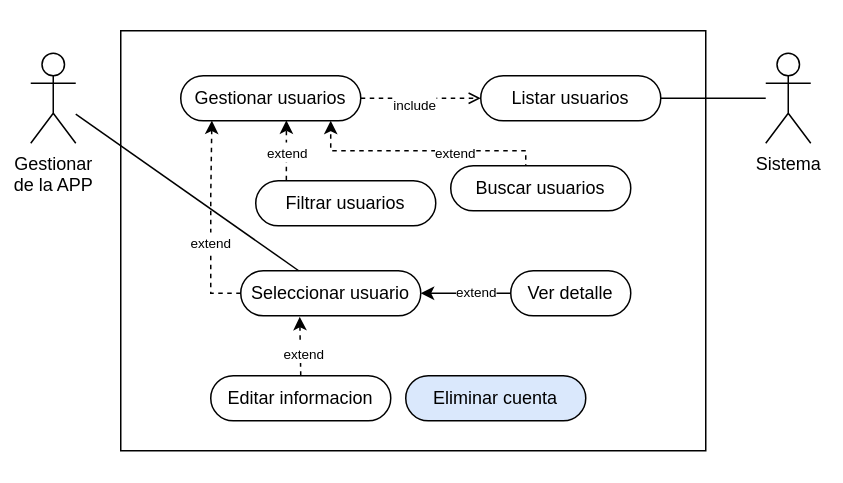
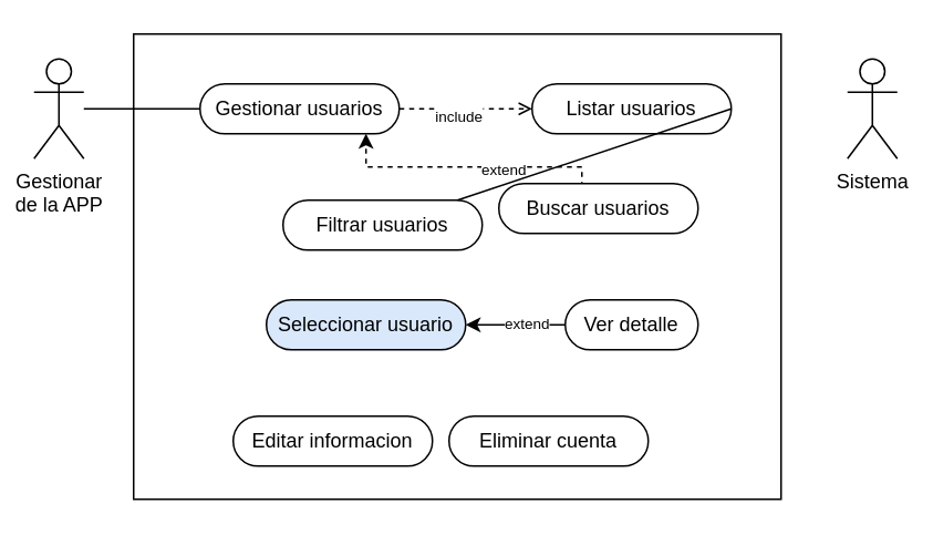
  <mxCell id="0" />
  <mxCell id="1" parent="0" />
  <mxCell id="2" value="" style="rounded=0;whiteSpace=wrap;html=1;" vertex="1" parent="1"><mxGeometry x="80" y="20" width="390" height="280" as="geometry" /></mxCell>
  <mxCell id="3" value="&lt;div&gt;Gestionar&lt;/div&gt;&lt;div&gt;de la APP&lt;/div&gt;" style="shape=umlActor;verticalLabelPosition=bottom;verticalAlign=top;html=1;outlineConnect=0;" vertex="1" parent="1"><mxGeometry x="20" y="35" width="30" height="60" as="geometry" /></mxCell>
  <mxCell id="4" value="" style="edgeStyle=orthogonalEdgeStyle;rounded=0;orthogonalLoop=1;jettySize=auto;html=1;dashed=1;endArrow=open;" edge="1" parent="1" source="7" target="8"><mxGeometry relative="1" as="geometry" /></mxCell>
  <mxCell id="5" value="&lt;font style=&quot;font-size: 9px;&quot;&gt;Text&lt;/font&gt;" style="edgeLabel;html=1;align=center;verticalAlign=middle;resizable=0;points=[];" vertex="1" connectable="0" parent="4"><mxGeometry x="-0.222" relative="1" as="geometry"><mxPoint as="offset" /></mxGeometry></mxCell>
  <mxCell id="6" value="&lt;font style=&quot;font-size: 9px;&quot;&gt;include&lt;/font&gt;" style="edgeLabel;html=1;align=center;verticalAlign=middle;resizable=0;points=[];" vertex="1" connectable="0" parent="4"><mxGeometry x="-0.135" y="-3" relative="1" as="geometry"><mxPoint as="offset" /></mxGeometry></mxCell>
  <mxCell id="7" value="Gestionar usuarios" style="rounded=1;whiteSpace=wrap;html=1;arcSize=50;" vertex="1" parent="1"><mxGeometry x="120" y="50" width="120" height="30" as="geometry" /></mxCell>
  <mxCell id="8" value="Listar usuarios" style="rounded=1;whiteSpace=wrap;html=1;arcSize=50;" vertex="1" parent="1"><mxGeometry x="320" y="50" width="120" height="30" as="geometry" /></mxCell>
  <mxCell id="9" value="Sistema" style="shape=umlActor;verticalLabelPosition=bottom;verticalAlign=top;html=1;outlineConnect=0;" vertex="1" parent="1"><mxGeometry x="510" y="35" width="30" height="60" as="geometry" /></mxCell>
  <mxCell id="10" style="edgeStyle=orthogonalEdgeStyle;rounded=0;orthogonalLoop=1;jettySize=auto;html=1;exitX=0.25;exitY=0;exitDx=0;exitDy=0;entryX=0.833;entryY=1;entryDx=0;entryDy=0;dashed=1;entryPerimeter=0;" edge="1" parent="1" source="12" target="7"><mxGeometry relative="1" as="geometry"><Array as="points"><mxPoint x="350" y="100" /><mxPoint x="220" y="100" /></Array></mxGeometry></mxCell>
  <mxCell id="11" value="&lt;font style=&quot;font-size: 9px;&quot;&gt;extend&lt;/font&gt;" style="edgeLabel;html=1;align=center;verticalAlign=middle;resizable=0;points=[];" vertex="1" connectable="0" parent="10"><mxGeometry x="-0.128" relative="1" as="geometry"><mxPoint as="offset" /></mxGeometry></mxCell>
  <mxCell id="12" value="Buscar usuarios" style="rounded=1;whiteSpace=wrap;html=1;arcSize=50;" vertex="1" parent="1"><mxGeometry x="300" y="110" width="120" height="30" as="geometry" /></mxCell>
- <mxCell id="13" style="edgeStyle=orthogonalEdgeStyle;rounded=0;orthogonalLoop=1;jettySize=auto;html=1;exitX=0.17;exitY=-0.01;exitDx=0;exitDy=0;entryX=0.587;entryY=0.99;entryDx=0;entryDy=0;entryPerimeter=0;dashed=1;exitPerimeter=0;" edge="1" parent="1" source="15" target="7"><mxGeometry relative="1" as="geometry"><mxPoint x="190" y="185" as="sourcePoint" /><mxPoint x="160" y="95" as="targetPoint" /><Array as="points" /></mxGeometry></mxCell>
- <mxCell id="14" value="&lt;font style=&quot;font-size: 9px;&quot;&gt;extend&lt;/font&gt;" style="edgeLabel;html=1;align=center;verticalAlign=middle;resizable=0;points=[];" vertex="1" connectable="0" parent="13"><mxGeometry x="0.29" relative="1" as="geometry"><mxPoint y="7" as="offset" /></mxGeometry></mxCell>
  <mxCell id="15" value="Filtrar usuarios" style="rounded=1;whiteSpace=wrap;html=1;arcSize=50;" vertex="1" parent="1"><mxGeometry x="170" y="120" width="120" height="30" as="geometry" /></mxCell>
- <mxCell id="16" value="Seleccionar usuario" style="rounded=1;whiteSpace=wrap;html=1;arcSize=50;" vertex="1" parent="1"><mxGeometry x="160" y="180" width="120" height="30" as="geometry" /></mxCell>
- <mxCell id="17" style="edgeStyle=orthogonalEdgeStyle;rounded=0;orthogonalLoop=1;jettySize=auto;html=1;exitX=0;exitY=0.5;exitDx=0;exitDy=0;entryX=0.173;entryY=0.995;entryDx=0;entryDy=0;entryPerimeter=0;dashed=1;" edge="1" parent="1" source="16" target="7"><mxGeometry relative="1" as="geometry" /></mxCell>
- <mxCell id="18" value="&lt;font style=&quot;font-size: 9px;&quot;&gt;extend&lt;/font&gt;" style="edgeLabel;html=1;align=center;verticalAlign=middle;resizable=0;points=[];" vertex="1" connectable="0" parent="17"><mxGeometry x="-0.39" y="1" relative="1" as="geometry"><mxPoint y="-14" as="offset" /></mxGeometry></mxCell>
- <mxCell id="19" value="" style="endArrow=none;html=1;rounded=0;exitX=1;exitY=0.5;exitDx=0;exitDy=0;" edge="1" parent="1" source="8" target="9"><mxGeometry width="50" height="50" relative="1" as="geometry"><mxPoint x="290" y="240" as="sourcePoint" /><mxPoint x="340" y="190" as="targetPoint" /></mxGeometry></mxCell>
- <mxCell id="20" value="" style="endArrow=none;html=1;rounded=0;" edge="1" parent="1" source="3" target="16"><mxGeometry width="50" height="50" relative="1" as="geometry"><mxPoint x="290" y="240" as="sourcePoint" /><mxPoint x="340" y="190" as="targetPoint" /></mxGeometry></mxCell>
+ <mxCell id="16" value="Seleccionar usuario" style="rounded=1;whiteSpace=wrap;html=1;arcSize=50;fillColor=#dae8fc;" vertex="1" parent="1"><mxGeometry x="160" y="180" width="120" height="30" as="geometry" /></mxCell>
+ <mxCell id="19" value="" style="endArrow=none;html=1;rounded=0;exitX=1;exitY=0.5;exitDx=0;exitDy=0;" edge="1" parent="1" source="8" target="15"><mxGeometry width="50" height="50" relative="1" as="geometry"><mxPoint x="290" y="240" as="sourcePoint" /><mxPoint x="340" y="190" as="targetPoint" /></mxGeometry></mxCell>
+ <mxCell id="20" value="" style="endArrow=none;html=1;rounded=0;entryX=0;entryY=0.5;entryDx=0;entryDy=0;" edge="1" parent="1" source="3" target="7"><mxGeometry width="50" height="50" relative="1" as="geometry"><mxPoint x="290" y="240" as="sourcePoint" /><mxPoint x="340" y="190" as="targetPoint" /></mxGeometry></mxCell>
  <mxCell id="21" style="edgeStyle=orthogonalEdgeStyle;rounded=0;orthogonalLoop=1;jettySize=auto;html=1;exitX=0;exitY=0.5;exitDx=0;exitDy=0;entryX=1;entryY=0.5;entryDx=0;entryDy=0;dashed=0;" edge="1" parent="1" source="23" target="16"><mxGeometry relative="1" as="geometry" /></mxCell>
  <mxCell id="22" value="&lt;font style=&quot;font-size: 9px;&quot;&gt;extend&lt;/font&gt;" style="edgeLabel;html=1;align=center;verticalAlign=middle;resizable=0;points=[];" vertex="1" connectable="0" parent="21"><mxGeometry x="-0.199" y="-2" relative="1" as="geometry"><mxPoint as="offset" /></mxGeometry></mxCell>
  <mxCell id="23" value="Ver detalle" style="rounded=1;whiteSpace=wrap;html=1;arcSize=50;" vertex="1" parent="1"><mxGeometry x="340" y="180" width="80" height="30" as="geometry" /></mxCell>
  <mxCell id="24" value="Editar informacion" style="rounded=1;whiteSpace=wrap;html=1;arcSize=50;" vertex="1" parent="1"><mxGeometry x="140" y="250" width="120" height="30" as="geometry" /></mxCell>
- <mxCell id="25" value="Eliminar cuenta" style="rounded=1;whiteSpace=wrap;html=1;arcSize=50;fillColor=#dae8fc;" vertex="1" parent="1"><mxGeometry x="270" y="250" width="120" height="30" as="geometry" /></mxCell>
- <mxCell id="26" style="edgeStyle=orthogonalEdgeStyle;rounded=0;orthogonalLoop=1;jettySize=auto;html=1;exitX=0.5;exitY=0;exitDx=0;exitDy=0;entryX=0.328;entryY=1.024;entryDx=0;entryDy=0;entryPerimeter=0;dashed=1;" edge="1" parent="1" source="24" target="16"><mxGeometry relative="1" as="geometry" /></mxCell>
- <mxCell id="27" value="&lt;font style=&quot;font-size: 9px;&quot;&gt;extend&lt;/font&gt;" style="edgeLabel;html=1;align=center;verticalAlign=middle;resizable=0;points=[];" vertex="1" connectable="0" parent="26"><mxGeometry x="-0.231" y="-2" relative="1" as="geometry"><mxPoint as="offset" /></mxGeometry></mxCell>
+ <mxCell id="25" value="Eliminar cuenta" style="rounded=1;whiteSpace=wrap;html=1;arcSize=50;" vertex="1" parent="1"><mxGeometry x="270" y="250" width="120" height="30" as="geometry" /></mxCell>
